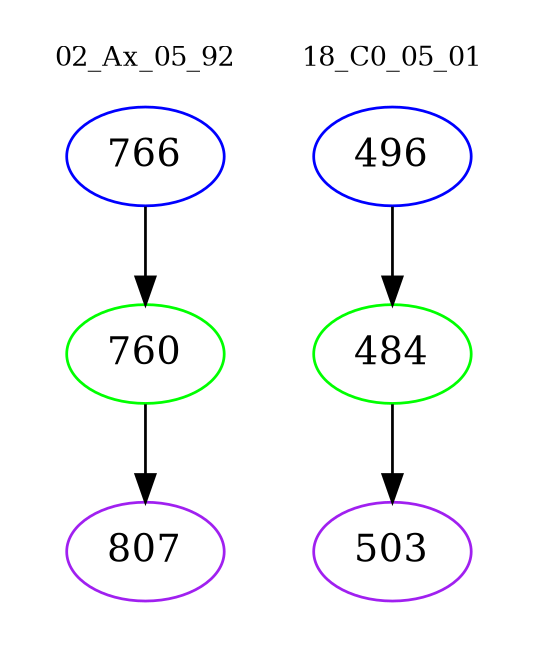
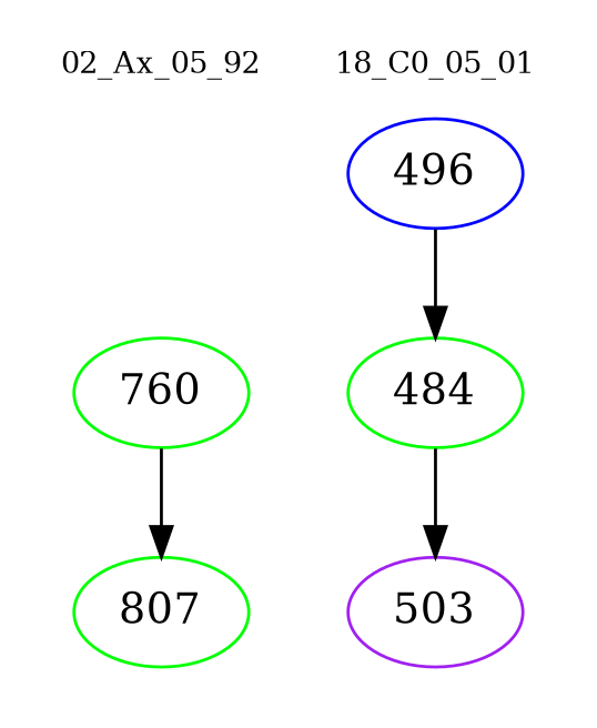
  digraph {
    node [color=blue]
    edge [color=black]
-   n1 [label=766]
    n2 [color=green label=760]
-   n3 [color=purple label=807]
+   n3 [color=green label=807]
    n4 [label=496]
    n5 [color=green label=484]
    n6 [color=purple label=503]
    subgraph cluster_1 {
      color=white
      fontsize=10
      label="02_Ax_05_92"
-     n1
      n2
      n3
    }
    subgraph cluster_2 {
      color=white
      fontsize=10
      label="18_C0_05_01"
      n4
      n5
      n6
    }
-   n1 -> n2
    n2 -> n3
    n4 -> n5
    n5 -> n6
  }
